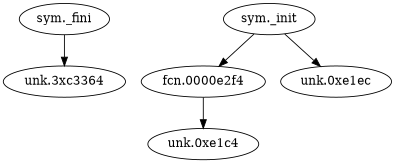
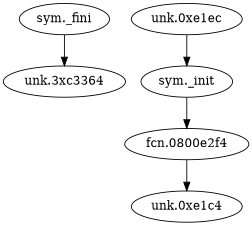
  digraph {
    n1 [label="sym._fini"]
    n2 [label="unk.3xc3364"]
    n3 [label="sym._init"]
-   n4 [label="fcn.0000e2f4"]
+   n4 [label="fcn.0800e2f4"]
    n5 [label="unk.0xe1ec"]
    n6 [label="unk.0xe1c4"]
    n1 -> n2
    n3 -> n4
-   n3 -> n5
+   n5 -> n3
    n4 -> n6
  }
